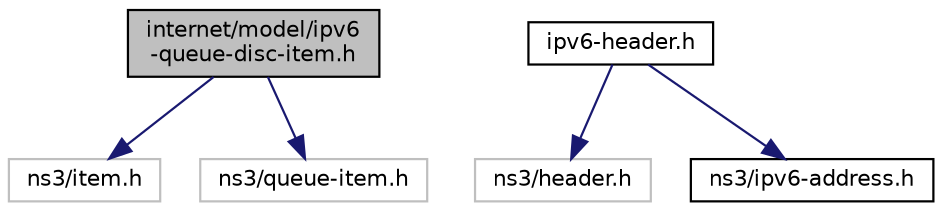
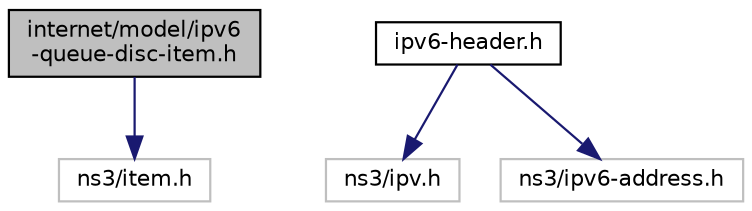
  digraph {
    node [color=grey75 fillcolor=white fontname=Helvetica fontsize=10 shape=record style=filled]
    edge [color=midnightblue fontname=Helvetica fontsize=10 labelfontname=Helvetica labelfontsize=10 style=solid]
    n1 [color=black fillcolor=grey75 fontcolor=black height=0.2 label="internet/model/ipv6\l-queue-disc-item.h" width=0.4]
    n2 [height=0.2 label="ns3/item.h" width=0.4]
-   n3 [height=0.2 label="ns3/queue-item.h" width=0.4]
    n4 [color=black height=0.2 label="ipv6-header.h" width=0.4]
-   n5 [height=0.2 label="ns3/header.h" width=0.4]
-   n6 [color=black height=0.2 label="ns3/ipv6-address.h" width=0.4]
+   n5 [height=0.2 label="ns3/ipv.h" width=0.4]
+   n6 [height=0.2 label="ns3/ipv6-address.h" width=0.4]
    n1 -> n2
-   n1 -> n3
    n4 -> n5
    n4 -> n6
  }
